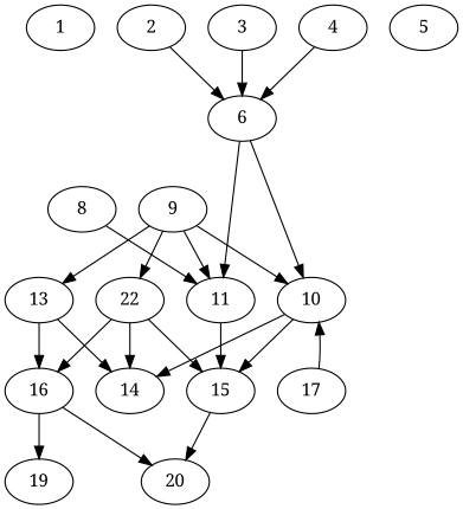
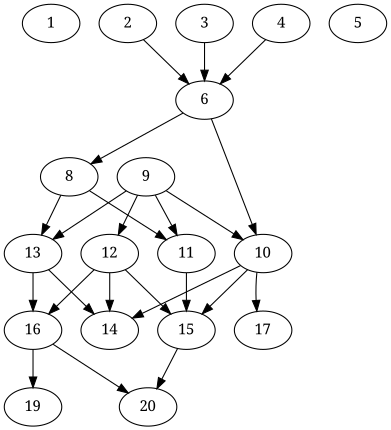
  digraph {
    fontname="Noto Serif"
    node [alpha=0.15 fontname="Noto Serif"]
    edge [fontname="Noto Serif"]
    1 [alpha=0.00 expect_size=41237504]
    2 [expect_size=14294016]
    6 [alpha=0.12 expect_size=39529472]
    8 [alpha=0.07 expect_size=23566336]
    10 [alpha=0.02 expect_size=7432192]
    11 [alpha=0.03 expect_size=51831808]
    13 [alpha=0.09 expect_size=40248320]
    3 [alpha=0.18 expect_size=40212480]
    9 [alpha=0.08 expect_size=45898752]
-   12 [alpha=0.09 expect_size=5508096 label=22]
+   12 [alpha=0.09 expect_size=5508096]
    4 [alpha=0.16 expect_size=38135808]
    5 [expect_size=24395776]
    14 [alpha=0.17 expect_size=35008512]
    15 [alpha=0.02 expect_size=25335808]
    17 [alpha=0.03 expect_size=41801728]
    16 [alpha=0.07 expect_size=14205952]
    20 [alpha=0.08 expect_size=14427136]
    19 [alpha=0.05 expect_size=43394048]
    2 -> 6
-   6 -> 11
+   6 -> 8
    6 -> 10
    8 -> 11
+   8 -> 13
    10 -> 14
    10 -> 15
-   17 -> 10
+   10 -> 17
    11 -> 15
    13 -> 14
    13 -> 16
    3 -> 6
    9 -> 10
    9 -> 11
    9 -> 13
    9 -> 12
    12 -> 14
    12 -> 15
    12 -> 16
    4 -> 6
    15 -> 20
    16 -> 20
    16 -> 19
  }
